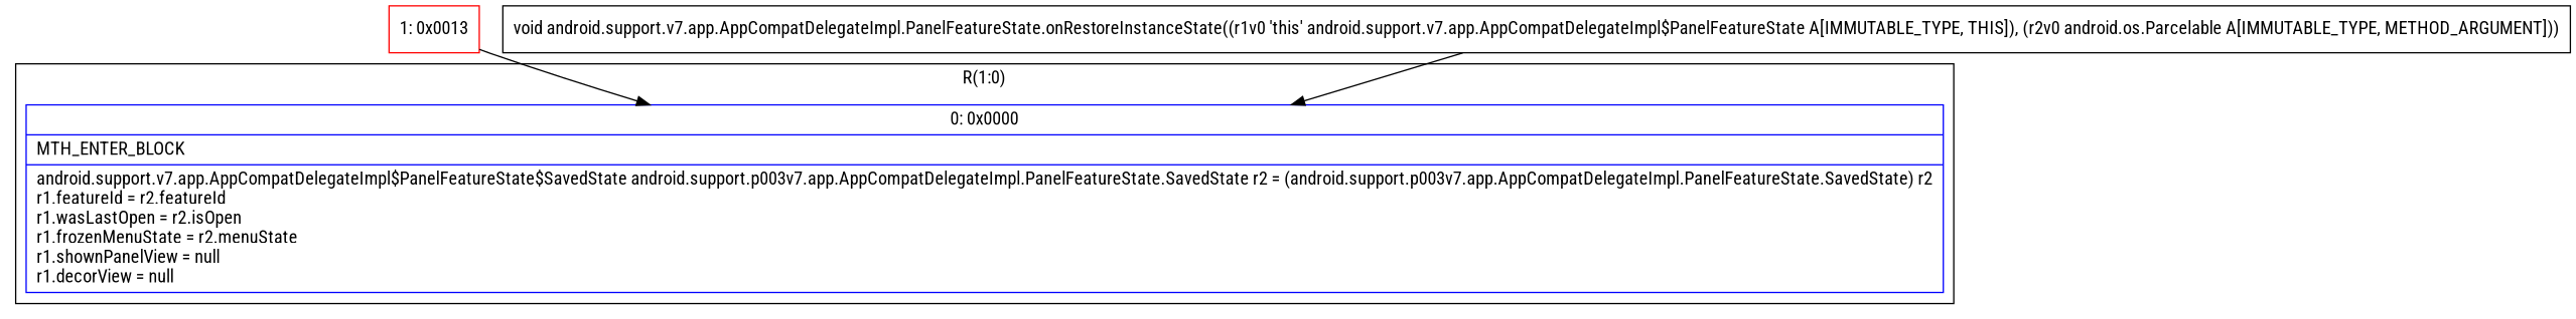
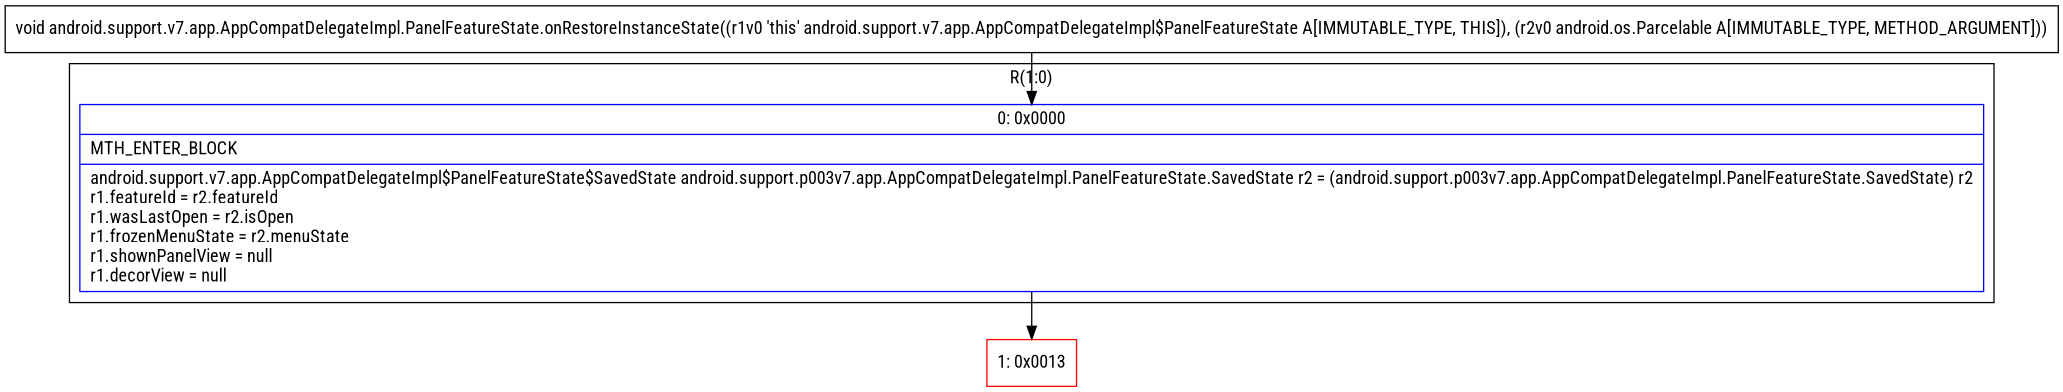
  digraph {
    fontname="Roboto Condensed"
    node [shape=record fontname="Roboto Condensed"]
    edge [fontname="Roboto Condensed"]
    n1 [color=blue label="{0\:\ 0x0000|MTH_ENTER_BLOCK\l|android.support.v7.app.AppCompatDelegateImpl$PanelFeatureState$SavedState android.support.p003v7.app.AppCompatDelegateImpl.PanelFeatureState.SavedState r2 = (android.support.p003v7.app.AppCompatDelegateImpl.PanelFeatureState.SavedState) r2\lr1.featureId = r2.featureId\lr1.wasLastOpen = r2.isOpen\lr1.frozenMenuState = r2.menuState\lr1.shownPanelView = null\lr1.decorView = null\l}"]
    n2 [color=red label="{1\:\ 0x0013}"]
    n3 [label="{void android.support.v7.app.AppCompatDelegateImpl.PanelFeatureState.onRestoreInstanceState((r1v0 'this' android.support.v7.app.AppCompatDelegateImpl$PanelFeatureState A[IMMUTABLE_TYPE, THIS]), (r2v0 android.os.Parcelable A[IMMUTABLE_TYPE, METHOD_ARGUMENT])) }"]
    subgraph cluster_1 {
      label="R(1:0)"
      n1
    }
-   n2 -> n1
+   n1 -> n2
    n3 -> n1
  }
